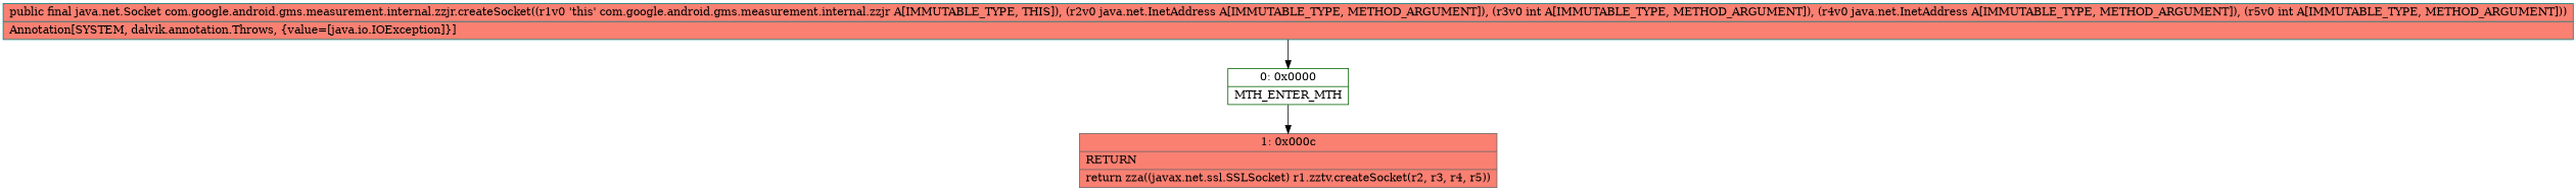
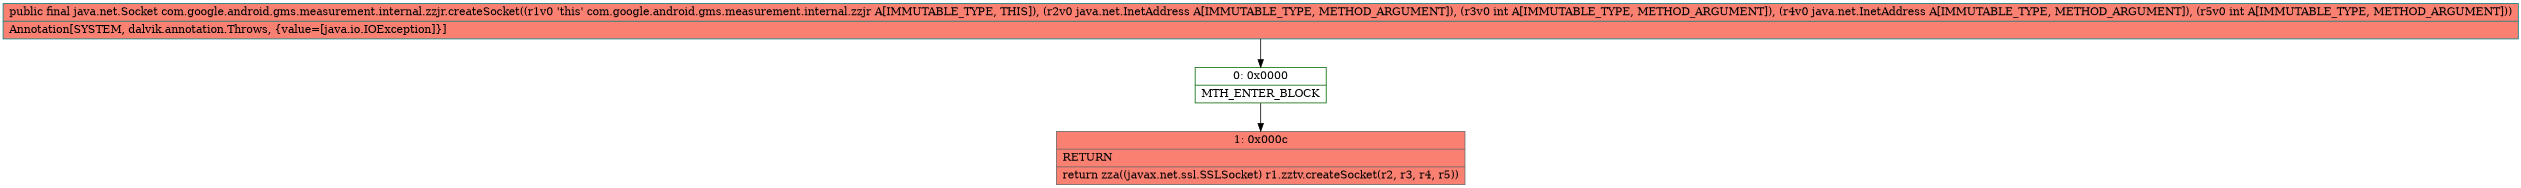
  digraph {
    node [shape=record style=filled fillcolor=salmon]
-   n1 [label="{0\:\ 0x0000|MTH_ENTER_MTH\l}" fillcolor=white color=darkgreen]
+   n1 [label="{0\:\ 0x0000|MTH_ENTER_BLOCK\l}" fillcolor=white color=darkgreen]
    n2 [label="{1\:\ 0x000c|RETURN\l|return zza((javax.net.ssl.SSLSocket) r1.zztv.createSocket(r2, r3, r4, r5))\l}" color=gray40]
    n3 [label="{public final java.net.Socket com.google.android.gms.measurement.internal.zzjr.createSocket((r1v0 'this' com.google.android.gms.measurement.internal.zzjr A[IMMUTABLE_TYPE, THIS]), (r2v0 java.net.InetAddress A[IMMUTABLE_TYPE, METHOD_ARGUMENT]), (r3v0 int A[IMMUTABLE_TYPE, METHOD_ARGUMENT]), (r4v0 java.net.InetAddress A[IMMUTABLE_TYPE, METHOD_ARGUMENT]), (r5v0 int A[IMMUTABLE_TYPE, METHOD_ARGUMENT]))  | Annotation[SYSTEM, dalvik.annotation.Throws, \{value=[java.io.IOException]\}]\l}" color=teal]
    n1 -> n2
    n3 -> n1
  }
